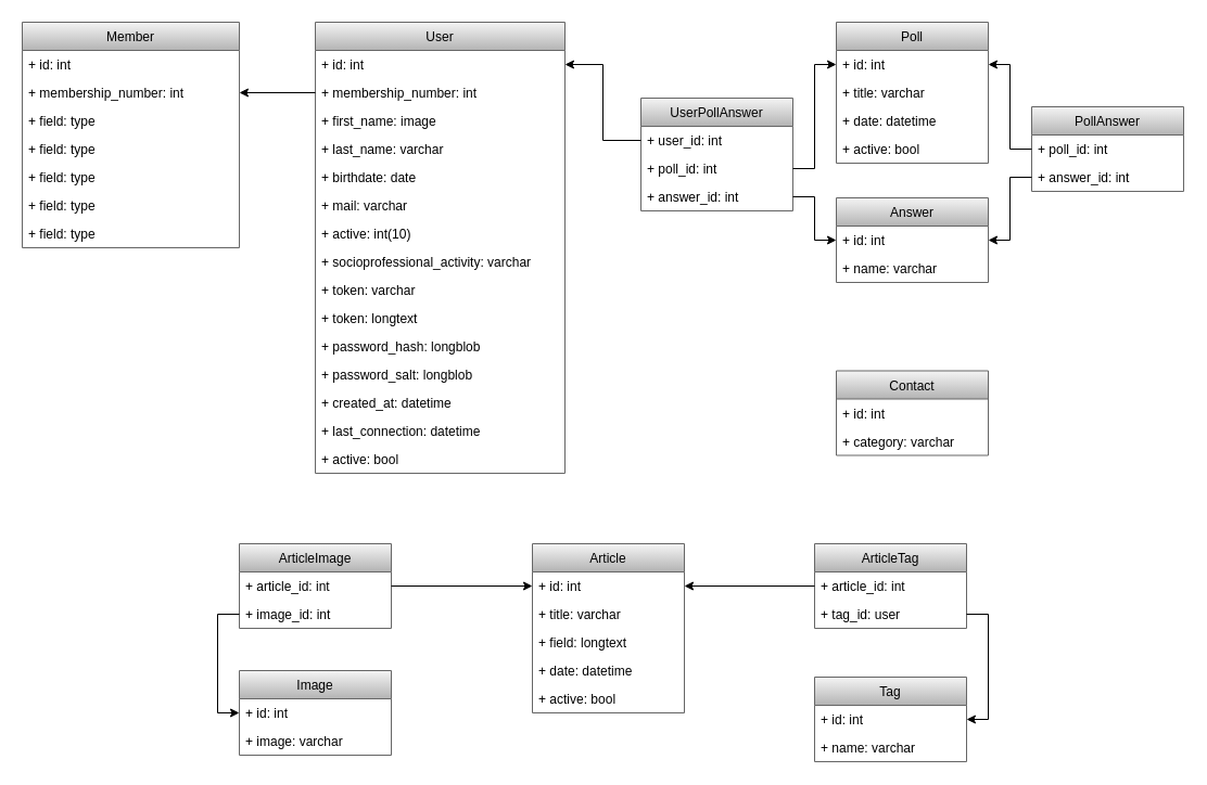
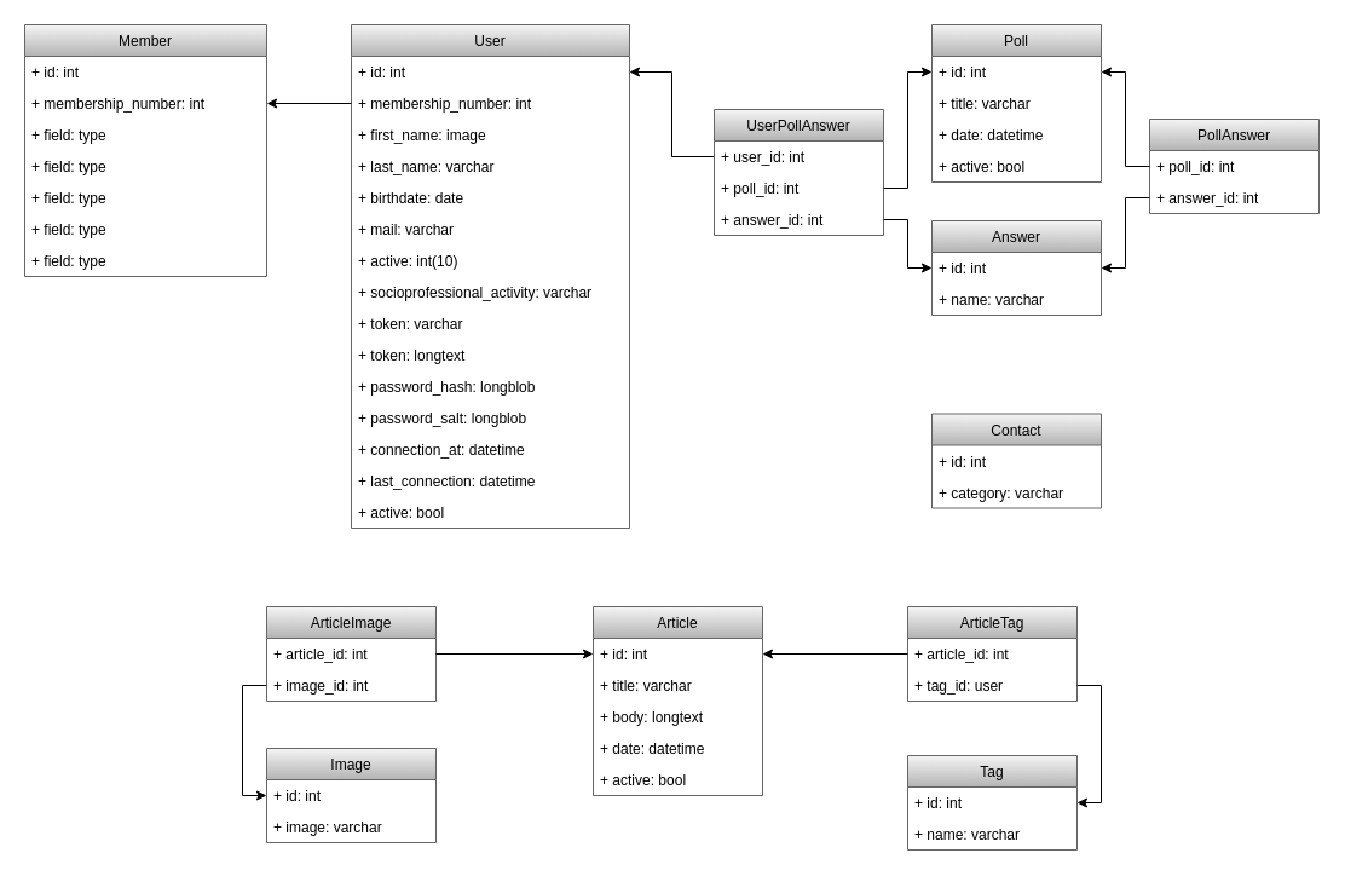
  <mxCell id="0" />
  <mxCell id="1" parent="0" />
  <mxCell id="2" value="User" style="swimlane;fontStyle=0;childLayout=stackLayout;horizontal=1;startSize=26;fillColor=#f5f5f5;horizontalStack=0;resizeParent=1;resizeParentMax=0;resizeLast=0;collapsible=1;marginBottom=0;strokeColor=#666666;gradientColor=#b3b3b3;" parent="1" vertex="1"><mxGeometry x="290" y="20" width="230" height="416" as="geometry" /></mxCell>
  <mxCell id="3" value="+ id: int" style="text;strokeColor=none;fillColor=none;align=left;verticalAlign=top;spacingLeft=4;spacingRight=4;overflow=hidden;rotatable=0;points=[[0,0.5],[1,0.5]];portConstraint=eastwest;" parent="2" vertex="1"><mxGeometry y="26" width="230" height="26" as="geometry" /></mxCell>
  <mxCell id="4" value="+ membership_number: int" style="text;strokeColor=none;fillColor=none;align=left;verticalAlign=top;spacingLeft=4;spacingRight=4;overflow=hidden;rotatable=0;points=[[0,0.5],[1,0.5]];portConstraint=eastwest;" parent="2" vertex="1"><mxGeometry y="52" width="230" height="26" as="geometry" /></mxCell>
  <mxCell id="5" value="+ first_name: image" style="text;strokeColor=none;fillColor=none;align=left;verticalAlign=top;spacingLeft=4;spacingRight=4;overflow=hidden;rotatable=0;points=[[0,0.5],[1,0.5]];portConstraint=eastwest;" parent="2" vertex="1"><mxGeometry y="78" width="230" height="26" as="geometry" /></mxCell>
  <mxCell id="6" value="+ last_name: varchar" style="text;strokeColor=none;fillColor=none;align=left;verticalAlign=top;spacingLeft=4;spacingRight=4;overflow=hidden;rotatable=0;points=[[0,0.5],[1,0.5]];portConstraint=eastwest;" parent="2" vertex="1"><mxGeometry y="104" width="230" height="26" as="geometry" /></mxCell>
  <mxCell id="7" value="+ birthdate: date" style="text;strokeColor=none;fillColor=none;align=left;verticalAlign=top;spacingLeft=4;spacingRight=4;overflow=hidden;rotatable=0;points=[[0,0.5],[1,0.5]];portConstraint=eastwest;" parent="2" vertex="1"><mxGeometry y="130" width="230" height="26" as="geometry" /></mxCell>
  <mxCell id="8" value="+ mail: varchar" style="text;strokeColor=none;fillColor=none;align=left;verticalAlign=top;spacingLeft=4;spacingRight=4;overflow=hidden;rotatable=0;points=[[0,0.5],[1,0.5]];portConstraint=eastwest;" parent="2" vertex="1"><mxGeometry y="156" width="230" height="26" as="geometry" /></mxCell>
  <mxCell id="9" value="+ active: int(10)" style="text;strokeColor=none;fillColor=none;align=left;verticalAlign=top;spacingLeft=4;spacingRight=4;overflow=hidden;rotatable=0;points=[[0,0.5],[1,0.5]];portConstraint=eastwest;" parent="2" vertex="1"><mxGeometry y="182" width="230" height="26" as="geometry" /></mxCell>
  <mxCell id="10" value="+ socioprofessional_activity: varchar" style="text;strokeColor=none;fillColor=none;align=left;verticalAlign=top;spacingLeft=4;spacingRight=4;overflow=hidden;rotatable=0;points=[[0,0.5],[1,0.5]];portConstraint=eastwest;" parent="2" vertex="1"><mxGeometry y="208" width="230" height="26" as="geometry" /></mxCell>
  <mxCell id="11" value="+ token: varchar" style="text;strokeColor=none;fillColor=none;align=left;verticalAlign=top;spacingLeft=4;spacingRight=4;overflow=hidden;rotatable=0;points=[[0,0.5],[1,0.5]];portConstraint=eastwest;" parent="2" vertex="1"><mxGeometry y="234" width="230" height="26" as="geometry" /></mxCell>
  <mxCell id="12" value="+ token: longtext" style="text;strokeColor=none;fillColor=none;align=left;verticalAlign=top;spacingLeft=4;spacingRight=4;overflow=hidden;rotatable=0;points=[[0,0.5],[1,0.5]];portConstraint=eastwest;" parent="2" vertex="1"><mxGeometry y="260" width="230" height="26" as="geometry" /></mxCell>
  <mxCell id="13" value="+ password_hash: longblob" style="text;strokeColor=none;fillColor=none;align=left;verticalAlign=top;spacingLeft=4;spacingRight=4;overflow=hidden;rotatable=0;points=[[0,0.5],[1,0.5]];portConstraint=eastwest;" parent="2" vertex="1"><mxGeometry y="286" width="230" height="26" as="geometry" /></mxCell>
  <mxCell id="14" value="+ password_salt: longblob" style="text;strokeColor=none;fillColor=none;align=left;verticalAlign=top;spacingLeft=4;spacingRight=4;overflow=hidden;rotatable=0;points=[[0,0.5],[1,0.5]];portConstraint=eastwest;" parent="2" vertex="1"><mxGeometry y="312" width="230" height="26" as="geometry" /></mxCell>
- <mxCell id="15" value="+ created_at: datetime" style="text;strokeColor=none;fillColor=none;align=left;verticalAlign=top;spacingLeft=4;spacingRight=4;overflow=hidden;rotatable=0;points=[[0,0.5],[1,0.5]];portConstraint=eastwest;" parent="2" vertex="1"><mxGeometry y="338" width="230" height="26" as="geometry" /></mxCell>
+ <mxCell id="15" value="+ connection_at: datetime" style="text;strokeColor=none;fillColor=none;align=left;verticalAlign=top;spacingLeft=4;spacingRight=4;overflow=hidden;rotatable=0;points=[[0,0.5],[1,0.5]];portConstraint=eastwest;" parent="2" vertex="1"><mxGeometry y="338" width="230" height="26" as="geometry" /></mxCell>
  <mxCell id="16" value="+ last_connection: datetime" style="text;strokeColor=none;fillColor=none;align=left;verticalAlign=top;spacingLeft=4;spacingRight=4;overflow=hidden;rotatable=0;points=[[0,0.5],[1,0.5]];portConstraint=eastwest;" parent="2" vertex="1"><mxGeometry y="364" width="230" height="26" as="geometry" /></mxCell>
  <mxCell id="17" value="+ active: bool" style="text;strokeColor=none;fillColor=none;align=left;verticalAlign=top;spacingLeft=4;spacingRight=4;overflow=hidden;rotatable=0;points=[[0,0.5],[1,0.5]];portConstraint=eastwest;" parent="2" vertex="1"><mxGeometry y="390" width="230" height="26" as="geometry" /></mxCell>
  <mxCell id="18" value="Article" style="swimlane;fontStyle=0;childLayout=stackLayout;horizontal=1;startSize=26;fillColor=#f5f5f5;horizontalStack=0;resizeParent=1;resizeParentMax=0;resizeLast=0;collapsible=1;marginBottom=0;gradientColor=#b3b3b3;strokeColor=#666666;" parent="1" vertex="1"><mxGeometry x="490" y="501" width="140" height="156" as="geometry" /></mxCell>
  <mxCell id="19" value="+ id: int" style="text;strokeColor=none;fillColor=none;align=left;verticalAlign=top;spacingLeft=4;spacingRight=4;overflow=hidden;rotatable=0;points=[[0,0.5],[1,0.5]];portConstraint=eastwest;" parent="18" vertex="1"><mxGeometry y="26" width="140" height="26" as="geometry" /></mxCell>
  <mxCell id="20" value="+ title: varchar" style="text;strokeColor=none;fillColor=none;align=left;verticalAlign=top;spacingLeft=4;spacingRight=4;overflow=hidden;rotatable=0;points=[[0,0.5],[1,0.5]];portConstraint=eastwest;" parent="18" vertex="1"><mxGeometry y="52" width="140" height="26" as="geometry" /></mxCell>
- <mxCell id="21" value="+ field: longtext" style="text;strokeColor=none;fillColor=none;align=left;verticalAlign=top;spacingLeft=4;spacingRight=4;overflow=hidden;rotatable=0;points=[[0,0.5],[1,0.5]];portConstraint=eastwest;" parent="18" vertex="1"><mxGeometry y="78" width="140" height="26" as="geometry" /></mxCell>
+ <mxCell id="21" value="+ body: longtext" style="text;strokeColor=none;fillColor=none;align=left;verticalAlign=top;spacingLeft=4;spacingRight=4;overflow=hidden;rotatable=0;points=[[0,0.5],[1,0.5]];portConstraint=eastwest;" parent="18" vertex="1"><mxGeometry y="78" width="140" height="26" as="geometry" /></mxCell>
  <mxCell id="22" value="+ date: datetime" style="text;strokeColor=none;fillColor=none;align=left;verticalAlign=top;spacingLeft=4;spacingRight=4;overflow=hidden;rotatable=0;points=[[0,0.5],[1,0.5]];portConstraint=eastwest;" parent="18" vertex="1"><mxGeometry y="104" width="140" height="26" as="geometry" /></mxCell>
  <mxCell id="23" value="+ active: bool" style="text;strokeColor=none;fillColor=none;align=left;verticalAlign=top;spacingLeft=4;spacingRight=4;overflow=hidden;rotatable=0;points=[[0,0.5],[1,0.5]];portConstraint=eastwest;" parent="18" vertex="1"><mxGeometry y="130" width="140" height="26" as="geometry" /></mxCell>
  <mxCell id="24" value="Tag" style="swimlane;fontStyle=0;childLayout=stackLayout;horizontal=1;startSize=26;fillColor=#f5f5f5;horizontalStack=0;resizeParent=1;resizeParentMax=0;resizeLast=0;collapsible=1;marginBottom=0;gradientColor=#b3b3b3;strokeColor=#666666;" parent="1" vertex="1"><mxGeometry x="750" y="624" width="140" height="78" as="geometry" /></mxCell>
  <mxCell id="25" value="+ id: int" style="text;strokeColor=none;fillColor=none;align=left;verticalAlign=top;spacingLeft=4;spacingRight=4;overflow=hidden;rotatable=0;points=[[0,0.5],[1,0.5]];portConstraint=eastwest;" parent="24" vertex="1"><mxGeometry y="26" width="140" height="26" as="geometry" /></mxCell>
  <mxCell id="26" value="+ name: varchar" style="text;strokeColor=none;fillColor=none;align=left;verticalAlign=top;spacingLeft=4;spacingRight=4;overflow=hidden;rotatable=0;points=[[0,0.5],[1,0.5]];portConstraint=eastwest;" parent="24" vertex="1"><mxGeometry y="52" width="140" height="26" as="geometry" /></mxCell>
  <mxCell id="27" value="ArticleTag" style="swimlane;fontStyle=0;childLayout=stackLayout;horizontal=1;startSize=26;fillColor=#f5f5f5;horizontalStack=0;resizeParent=1;resizeParentMax=0;resizeLast=0;collapsible=1;marginBottom=0;gradientColor=#b3b3b3;strokeColor=#666666;" parent="1" vertex="1"><mxGeometry x="750" y="501" width="140" height="78" as="geometry" /></mxCell>
  <mxCell id="28" value="+ article_id: int" style="text;strokeColor=none;fillColor=none;align=left;verticalAlign=top;spacingLeft=4;spacingRight=4;overflow=hidden;rotatable=0;points=[[0,0.5],[1,0.5]];portConstraint=eastwest;" parent="27" vertex="1"><mxGeometry y="26" width="140" height="26" as="geometry" /></mxCell>
  <mxCell id="29" value="+ tag_id: user" style="text;strokeColor=none;fillColor=none;align=left;verticalAlign=top;spacingLeft=4;spacingRight=4;overflow=hidden;rotatable=0;points=[[0,0.5],[1,0.5]];portConstraint=eastwest;" parent="27" vertex="1"><mxGeometry y="52" width="140" height="26" as="geometry" /></mxCell>
  <mxCell id="30" value="ArticleImage" style="swimlane;fontStyle=0;childLayout=stackLayout;horizontal=1;startSize=26;fillColor=#f5f5f5;horizontalStack=0;resizeParent=1;resizeParentMax=0;resizeLast=0;collapsible=1;marginBottom=0;gradientColor=#b3b3b3;strokeColor=#666666;" parent="1" vertex="1"><mxGeometry x="220" y="501" width="140" height="78" as="geometry" /></mxCell>
  <mxCell id="31" value="+ article_id: int" style="text;strokeColor=none;fillColor=none;align=left;verticalAlign=top;spacingLeft=4;spacingRight=4;overflow=hidden;rotatable=0;points=[[0,0.5],[1,0.5]];portConstraint=eastwest;" parent="30" vertex="1"><mxGeometry y="26" width="140" height="26" as="geometry" /></mxCell>
  <mxCell id="32" value="+ image_id: int" style="text;strokeColor=none;fillColor=none;align=left;verticalAlign=top;spacingLeft=4;spacingRight=4;overflow=hidden;rotatable=0;points=[[0,0.5],[1,0.5]];portConstraint=eastwest;" parent="30" vertex="1"><mxGeometry y="52" width="140" height="26" as="geometry" /></mxCell>
  <mxCell id="33" value="Poll" style="swimlane;fontStyle=0;childLayout=stackLayout;horizontal=1;startSize=26;fillColor=#f5f5f5;horizontalStack=0;resizeParent=1;resizeParentMax=0;resizeLast=0;collapsible=1;marginBottom=0;gradientColor=#b3b3b3;strokeColor=#666666;" parent="1" vertex="1"><mxGeometry x="770" y="20" width="140" height="130" as="geometry" /></mxCell>
  <mxCell id="34" value="+ id: int" style="text;strokeColor=none;fillColor=none;align=left;verticalAlign=top;spacingLeft=4;spacingRight=4;overflow=hidden;rotatable=0;points=[[0,0.5],[1,0.5]];portConstraint=eastwest;" parent="33" vertex="1"><mxGeometry y="26" width="140" height="26" as="geometry" /></mxCell>
  <mxCell id="35" value="+ title: varchar" style="text;strokeColor=none;fillColor=none;align=left;verticalAlign=top;spacingLeft=4;spacingRight=4;overflow=hidden;rotatable=0;points=[[0,0.5],[1,0.5]];portConstraint=eastwest;" parent="33" vertex="1"><mxGeometry y="52" width="140" height="26" as="geometry" /></mxCell>
  <mxCell id="36" value="+ date: datetime" style="text;strokeColor=none;fillColor=none;align=left;verticalAlign=top;spacingLeft=4;spacingRight=4;overflow=hidden;rotatable=0;points=[[0,0.5],[1,0.5]];portConstraint=eastwest;" parent="33" vertex="1"><mxGeometry y="78" width="140" height="26" as="geometry" /></mxCell>
  <mxCell id="37" value="+ active: bool" style="text;strokeColor=none;fillColor=none;align=left;verticalAlign=top;spacingLeft=4;spacingRight=4;overflow=hidden;rotatable=0;points=[[0,0.5],[1,0.5]];portConstraint=eastwest;" parent="33" vertex="1"><mxGeometry y="104" width="140" height="26" as="geometry" /></mxCell>
  <mxCell id="38" value="Answer" style="swimlane;fontStyle=0;childLayout=stackLayout;horizontal=1;startSize=26;fillColor=#f5f5f5;horizontalStack=0;resizeParent=1;resizeParentMax=0;resizeLast=0;collapsible=1;marginBottom=0;gradientColor=#b3b3b3;strokeColor=#666666;" parent="1" vertex="1"><mxGeometry x="770" y="182" width="140" height="78" as="geometry" /></mxCell>
  <mxCell id="39" value="+ id: int" style="text;strokeColor=none;fillColor=none;align=left;verticalAlign=top;spacingLeft=4;spacingRight=4;overflow=hidden;rotatable=0;points=[[0,0.5],[1,0.5]];portConstraint=eastwest;" parent="38" vertex="1"><mxGeometry y="26" width="140" height="26" as="geometry" /></mxCell>
  <mxCell id="40" value="+ name: varchar" style="text;strokeColor=none;fillColor=none;align=left;verticalAlign=top;spacingLeft=4;spacingRight=4;overflow=hidden;rotatable=0;points=[[0,0.5],[1,0.5]];portConstraint=eastwest;" parent="38" vertex="1"><mxGeometry y="52" width="140" height="26" as="geometry" /></mxCell>
  <mxCell id="41" value="PollAnswer" style="swimlane;fontStyle=0;childLayout=stackLayout;horizontal=1;startSize=26;fillColor=#f5f5f5;horizontalStack=0;resizeParent=1;resizeParentMax=0;resizeLast=0;collapsible=1;marginBottom=0;gradientColor=#b3b3b3;strokeColor=#666666;" parent="1" vertex="1"><mxGeometry x="950" y="98" width="140" height="78" as="geometry" /></mxCell>
  <mxCell id="42" value="+ poll_id: int" style="text;strokeColor=none;fillColor=none;align=left;verticalAlign=top;spacingLeft=4;spacingRight=4;overflow=hidden;rotatable=0;points=[[0,0.5],[1,0.5]];portConstraint=eastwest;" parent="41" vertex="1"><mxGeometry y="26" width="140" height="26" as="geometry" /></mxCell>
  <mxCell id="43" value="+ answer_id: int" style="text;strokeColor=none;fillColor=none;align=left;verticalAlign=top;spacingLeft=4;spacingRight=4;overflow=hidden;rotatable=0;points=[[0,0.5],[1,0.5]];portConstraint=eastwest;" parent="41" vertex="1"><mxGeometry y="52" width="140" height="26" as="geometry" /></mxCell>
  <mxCell id="44" value="Member" style="swimlane;fontStyle=0;childLayout=stackLayout;horizontal=1;startSize=26;fillColor=#f5f5f5;horizontalStack=0;resizeParent=1;resizeParentMax=0;resizeLast=0;collapsible=1;marginBottom=0;gradientColor=#b3b3b3;strokeColor=#666666;" parent="1" vertex="1"><mxGeometry x="20" y="20" width="200" height="208" as="geometry" /></mxCell>
  <mxCell id="45" value="+ id: int" style="text;strokeColor=none;fillColor=none;align=left;verticalAlign=top;spacingLeft=4;spacingRight=4;overflow=hidden;rotatable=0;points=[[0,0.5],[1,0.5]];portConstraint=eastwest;" parent="44" vertex="1"><mxGeometry y="26" width="200" height="26" as="geometry" /></mxCell>
  <mxCell id="46" value="+ membership_number: int" style="text;strokeColor=none;fillColor=none;align=left;verticalAlign=top;spacingLeft=4;spacingRight=4;overflow=hidden;rotatable=0;points=[[0,0.5],[1,0.5]];portConstraint=eastwest;" parent="44" vertex="1"><mxGeometry y="52" width="200" height="26" as="geometry" /></mxCell>
  <mxCell id="47" value="+ field: type" style="text;strokeColor=none;fillColor=none;align=left;verticalAlign=top;spacingLeft=4;spacingRight=4;overflow=hidden;rotatable=0;points=[[0,0.5],[1,0.5]];portConstraint=eastwest;" parent="44" vertex="1"><mxGeometry y="78" width="200" height="26" as="geometry" /></mxCell>
  <mxCell id="48" value="+ field: type" style="text;strokeColor=none;fillColor=none;align=left;verticalAlign=top;spacingLeft=4;spacingRight=4;overflow=hidden;rotatable=0;points=[[0,0.5],[1,0.5]];portConstraint=eastwest;" parent="44" vertex="1"><mxGeometry y="104" width="200" height="26" as="geometry" /></mxCell>
  <mxCell id="49" value="+ field: type" style="text;strokeColor=none;fillColor=none;align=left;verticalAlign=top;spacingLeft=4;spacingRight=4;overflow=hidden;rotatable=0;points=[[0,0.5],[1,0.5]];portConstraint=eastwest;" parent="44" vertex="1"><mxGeometry y="130" width="200" height="26" as="geometry" /></mxCell>
  <mxCell id="50" value="+ field: type" style="text;strokeColor=none;fillColor=none;align=left;verticalAlign=top;spacingLeft=4;spacingRight=4;overflow=hidden;rotatable=0;points=[[0,0.5],[1,0.5]];portConstraint=eastwest;" parent="44" vertex="1"><mxGeometry y="156" width="200" height="26" as="geometry" /></mxCell>
  <mxCell id="51" value="+ field: type" style="text;strokeColor=none;fillColor=none;align=left;verticalAlign=top;spacingLeft=4;spacingRight=4;overflow=hidden;rotatable=0;points=[[0,0.5],[1,0.5]];portConstraint=eastwest;" parent="44" vertex="1"><mxGeometry y="182" width="200" height="26" as="geometry" /></mxCell>
  <mxCell id="52" value="Contact" style="swimlane;fontStyle=0;childLayout=stackLayout;horizontal=1;startSize=26;fillColor=#f5f5f5;horizontalStack=0;resizeParent=1;resizeParentMax=0;resizeLast=0;collapsible=1;marginBottom=0;gradientColor=#b3b3b3;strokeColor=#666666;" parent="1" vertex="1"><mxGeometry x="770" y="341.5" width="140" height="78" as="geometry" /></mxCell>
  <mxCell id="53" value="+ id: int" style="text;strokeColor=none;fillColor=none;align=left;verticalAlign=top;spacingLeft=4;spacingRight=4;overflow=hidden;rotatable=0;points=[[0,0.5],[1,0.5]];portConstraint=eastwest;" parent="52" vertex="1"><mxGeometry y="26" width="140" height="26" as="geometry" /></mxCell>
  <mxCell id="54" value="+ category: varchar" style="text;strokeColor=none;fillColor=none;align=left;verticalAlign=top;spacingLeft=4;spacingRight=4;overflow=hidden;rotatable=0;points=[[0,0.5],[1,0.5]];portConstraint=eastwest;" parent="52" vertex="1"><mxGeometry y="52" width="140" height="26" as="geometry" /></mxCell>
  <mxCell id="55" value="Image" style="swimlane;fontStyle=0;childLayout=stackLayout;horizontal=1;startSize=26;fillColor=#f5f5f5;horizontalStack=0;resizeParent=1;resizeParentMax=0;resizeLast=0;collapsible=1;marginBottom=0;gradientColor=#b3b3b3;strokeColor=#666666;" parent="1" vertex="1"><mxGeometry x="220" y="618" width="140" height="78" as="geometry" /></mxCell>
  <mxCell id="56" value="+ id: int" style="text;strokeColor=none;fillColor=none;align=left;verticalAlign=top;spacingLeft=4;spacingRight=4;overflow=hidden;rotatable=0;points=[[0,0.5],[1,0.5]];portConstraint=eastwest;" parent="55" vertex="1"><mxGeometry y="26" width="140" height="26" as="geometry" /></mxCell>
  <mxCell id="57" value="+ image: varchar" style="text;strokeColor=none;fillColor=none;align=left;verticalAlign=top;spacingLeft=4;spacingRight=4;overflow=hidden;rotatable=0;points=[[0,0.5],[1,0.5]];portConstraint=eastwest;" parent="55" vertex="1"><mxGeometry y="52" width="140" height="26" as="geometry" /></mxCell>
  <mxCell id="58" value="UserPollAnswer" style="swimlane;fontStyle=0;childLayout=stackLayout;horizontal=1;startSize=26;fillColor=#f5f5f5;horizontalStack=0;resizeParent=1;resizeParentMax=0;resizeLast=0;collapsible=1;marginBottom=0;strokeColor=#666666;gradientColor=#b3b3b3;" parent="1" vertex="1"><mxGeometry x="590" y="90" width="140" height="104" as="geometry" /></mxCell>
  <mxCell id="59" value="+ user_id: int" style="text;strokeColor=none;fillColor=none;align=left;verticalAlign=top;spacingLeft=4;spacingRight=4;overflow=hidden;rotatable=0;points=[[0,0.5],[1,0.5]];portConstraint=eastwest;" parent="58" vertex="1"><mxGeometry y="26" width="140" height="26" as="geometry" /></mxCell>
  <mxCell id="60" value="+ poll_id: int" style="text;strokeColor=none;fillColor=none;align=left;verticalAlign=top;spacingLeft=4;spacingRight=4;overflow=hidden;rotatable=0;points=[[0,0.5],[1,0.5]];portConstraint=eastwest;" parent="58" vertex="1"><mxGeometry y="52" width="140" height="26" as="geometry" /></mxCell>
  <mxCell id="61" value="+ answer_id: int" style="text;strokeColor=none;fillColor=none;align=left;verticalAlign=top;spacingLeft=4;spacingRight=4;overflow=hidden;rotatable=0;points=[[0,0.5],[1,0.5]];portConstraint=eastwest;" parent="58" vertex="1"><mxGeometry y="78" width="140" height="26" as="geometry" /></mxCell>
  <mxCell id="62" style="edgeStyle=orthogonalEdgeStyle;rounded=0;orthogonalLoop=1;jettySize=auto;html=1;" parent="1" source="4" target="46" edge="1"><mxGeometry relative="1" as="geometry" /></mxCell>
  <mxCell id="63" style="edgeStyle=orthogonalEdgeStyle;rounded=0;orthogonalLoop=1;jettySize=auto;html=1;" edge="1" parent="1" source="59" target="3"><mxGeometry relative="1" as="geometry" /></mxCell>
  <mxCell id="64" style="edgeStyle=orthogonalEdgeStyle;rounded=0;orthogonalLoop=1;jettySize=auto;html=1;" edge="1" parent="1" source="60" target="34"><mxGeometry relative="1" as="geometry" /></mxCell>
  <mxCell id="65" style="edgeStyle=orthogonalEdgeStyle;rounded=0;orthogonalLoop=1;jettySize=auto;html=1;" edge="1" parent="1" source="61" target="39"><mxGeometry relative="1" as="geometry" /></mxCell>
  <mxCell id="66" style="edgeStyle=orthogonalEdgeStyle;rounded=0;orthogonalLoop=1;jettySize=auto;html=1;" edge="1" parent="1" source="42" target="34"><mxGeometry relative="1" as="geometry" /></mxCell>
  <mxCell id="67" style="edgeStyle=orthogonalEdgeStyle;rounded=0;orthogonalLoop=1;jettySize=auto;html=1;" edge="1" parent="1" source="43" target="39"><mxGeometry relative="1" as="geometry" /></mxCell>
  <mxCell id="68" style="edgeStyle=orthogonalEdgeStyle;rounded=0;orthogonalLoop=1;jettySize=auto;html=1;" edge="1" parent="1" source="31" target="19"><mxGeometry relative="1" as="geometry" /></mxCell>
  <mxCell id="69" style="edgeStyle=orthogonalEdgeStyle;rounded=0;orthogonalLoop=1;jettySize=auto;html=1;" edge="1" parent="1" source="32" target="56"><mxGeometry relative="1" as="geometry"><Array as="points"><mxPoint x="200" y="566" /><mxPoint x="200" y="657" /></Array></mxGeometry></mxCell>
  <mxCell id="70" style="edgeStyle=orthogonalEdgeStyle;rounded=0;orthogonalLoop=1;jettySize=auto;html=1;" edge="1" parent="1" source="28" target="19"><mxGeometry relative="1" as="geometry" /></mxCell>
  <mxCell id="71" style="edgeStyle=orthogonalEdgeStyle;rounded=0;orthogonalLoop=1;jettySize=auto;html=1;" edge="1" parent="1" source="29" target="25"><mxGeometry relative="1" as="geometry"><Array as="points"><mxPoint x="910" y="566" /><mxPoint x="910" y="663" /></Array></mxGeometry></mxCell>
